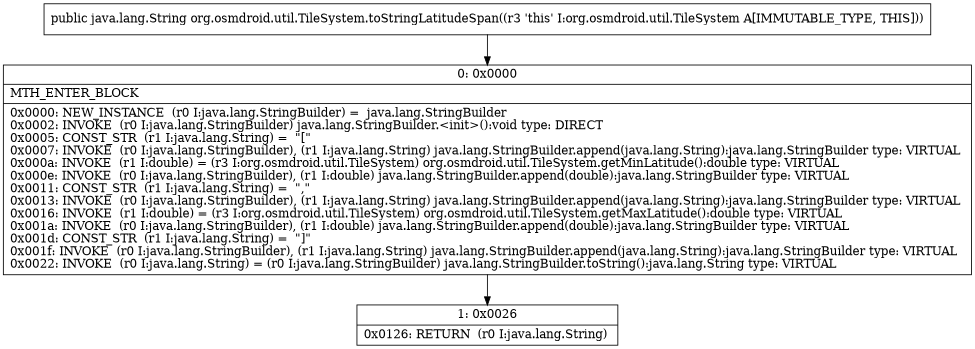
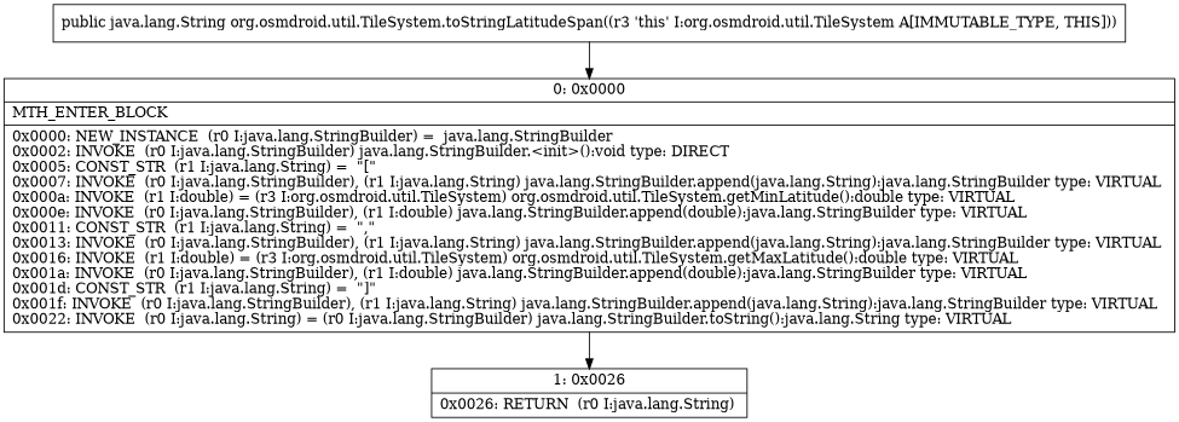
  digraph {
    node [shape=record]
    n1 [label="{0\:\ 0x0000|MTH_ENTER_BLOCK\l|0x0000: NEW_INSTANCE  (r0 I:java.lang.StringBuilder) =  java.lang.StringBuilder \l0x0002: INVOKE  (r0 I:java.lang.StringBuilder) java.lang.StringBuilder.\<init\>():void type: DIRECT \l0x0005: CONST_STR  (r1 I:java.lang.String) =  \"[\" \l0x0007: INVOKE  (r0 I:java.lang.StringBuilder), (r1 I:java.lang.String) java.lang.StringBuilder.append(java.lang.String):java.lang.StringBuilder type: VIRTUAL \l0x000a: INVOKE  (r1 I:double) = (r3 I:org.osmdroid.util.TileSystem) org.osmdroid.util.TileSystem.getMinLatitude():double type: VIRTUAL \l0x000e: INVOKE  (r0 I:java.lang.StringBuilder), (r1 I:double) java.lang.StringBuilder.append(double):java.lang.StringBuilder type: VIRTUAL \l0x0011: CONST_STR  (r1 I:java.lang.String) =  \",\" \l0x0013: INVOKE  (r0 I:java.lang.StringBuilder), (r1 I:java.lang.String) java.lang.StringBuilder.append(java.lang.String):java.lang.StringBuilder type: VIRTUAL \l0x0016: INVOKE  (r1 I:double) = (r3 I:org.osmdroid.util.TileSystem) org.osmdroid.util.TileSystem.getMaxLatitude():double type: VIRTUAL \l0x001a: INVOKE  (r0 I:java.lang.StringBuilder), (r1 I:double) java.lang.StringBuilder.append(double):java.lang.StringBuilder type: VIRTUAL \l0x001d: CONST_STR  (r1 I:java.lang.String) =  \"]\" \l0x001f: INVOKE  (r0 I:java.lang.StringBuilder), (r1 I:java.lang.String) java.lang.StringBuilder.append(java.lang.String):java.lang.StringBuilder type: VIRTUAL \l0x0022: INVOKE  (r0 I:java.lang.String) = (r0 I:java.lang.StringBuilder) java.lang.StringBuilder.toString():java.lang.String type: VIRTUAL \l}"]
-   n2 [label="{1\:\ 0x0026|0x0126: RETURN  (r0 I:java.lang.String) \l}"]
+   n2 [label="{1\:\ 0x0026|0x0026: RETURN  (r0 I:java.lang.String) \l}"]
    n3 [label="{public java.lang.String org.osmdroid.util.TileSystem.toStringLatitudeSpan((r3 'this' I:org.osmdroid.util.TileSystem A[IMMUTABLE_TYPE, THIS])) }"]
    n1 -> n2
    n3 -> n1
  }
